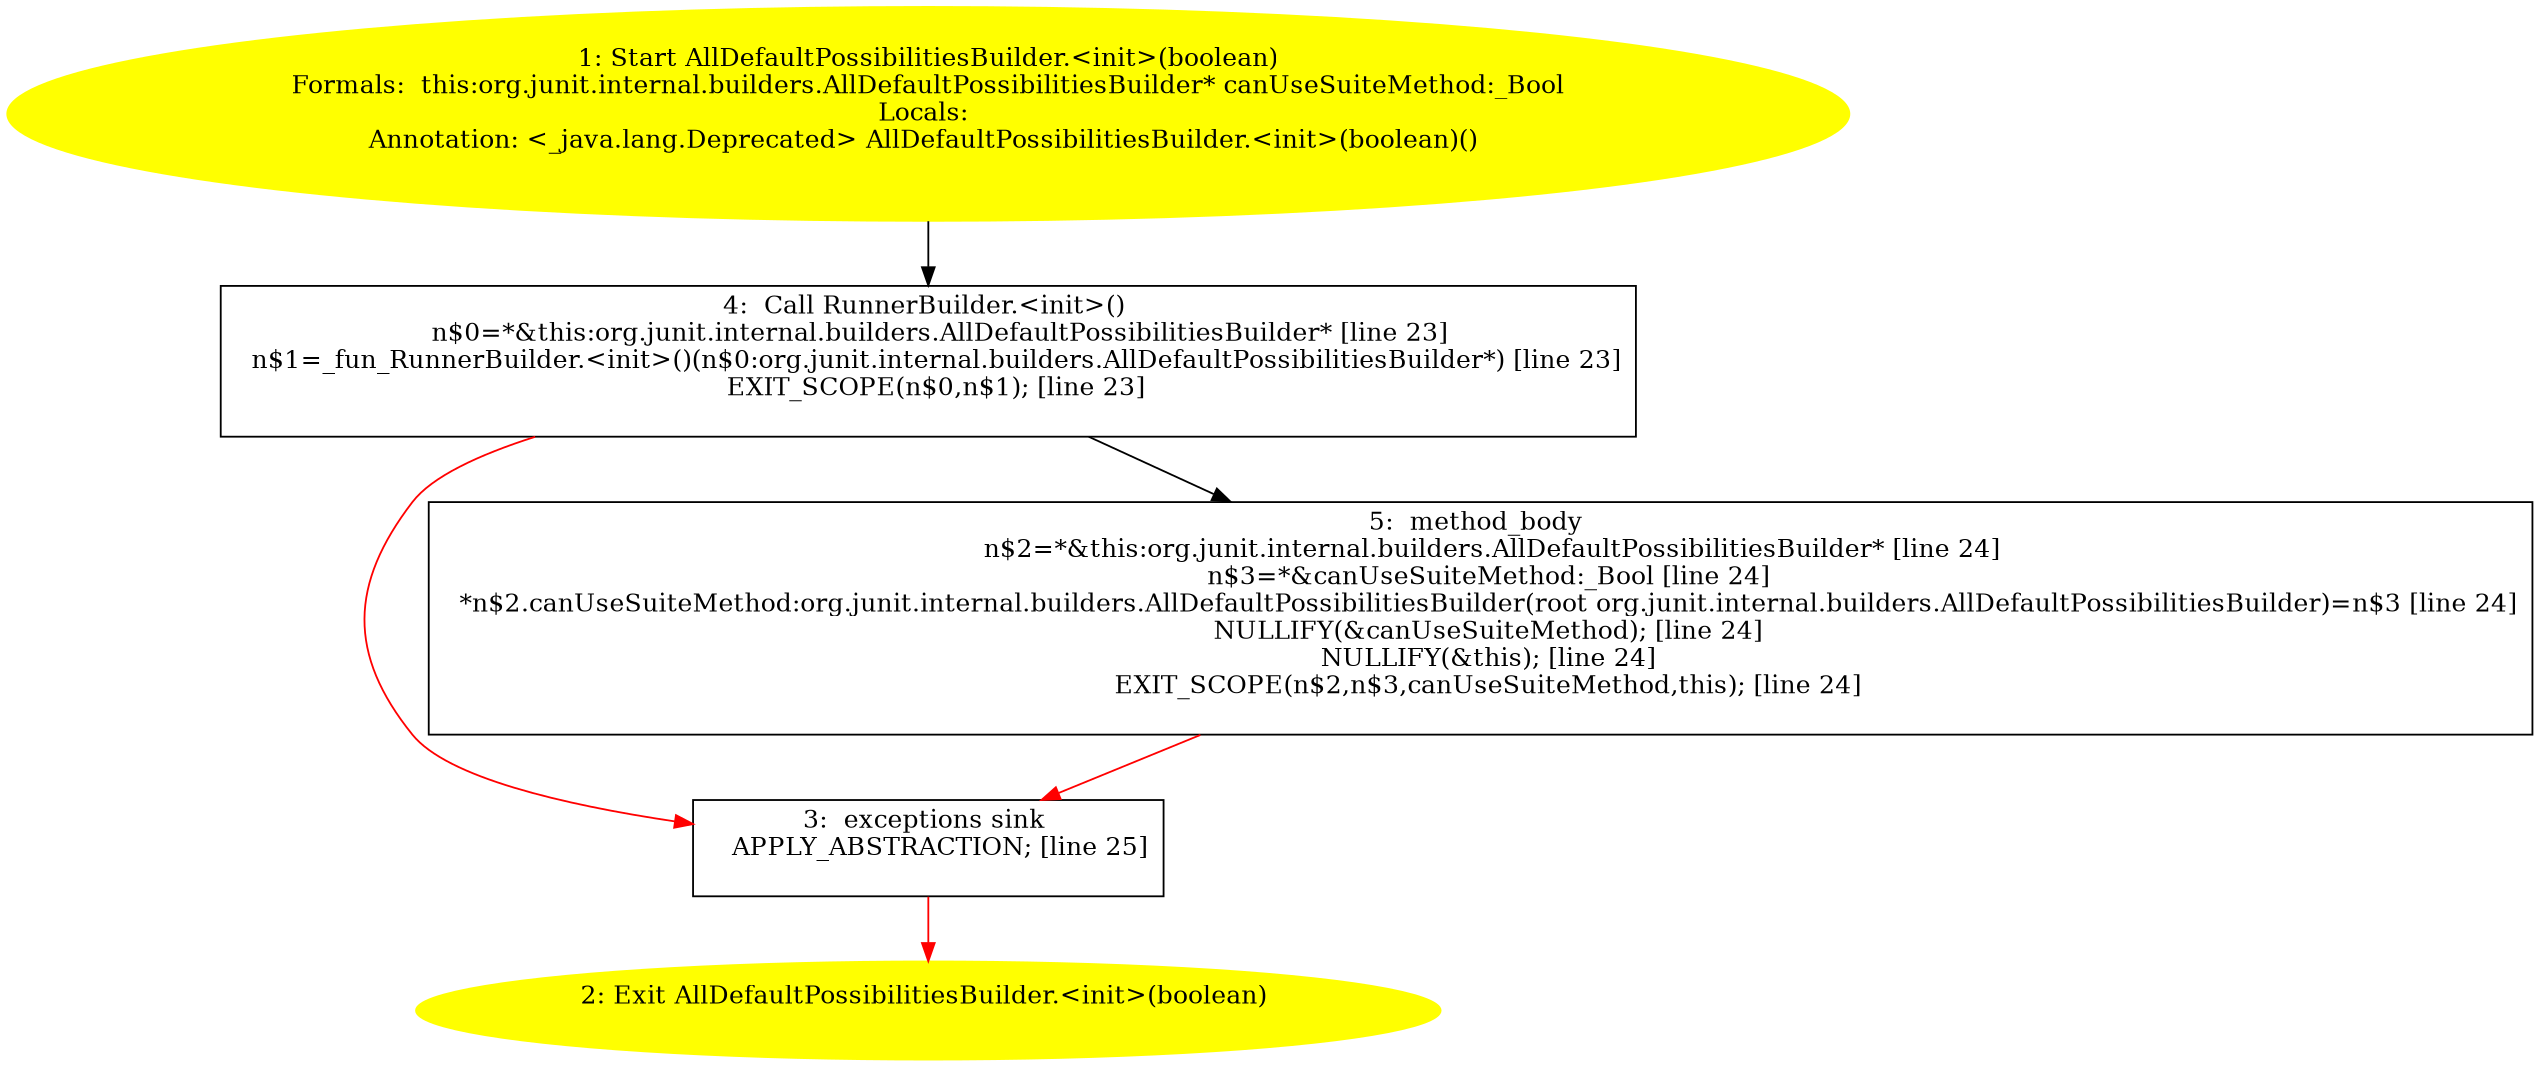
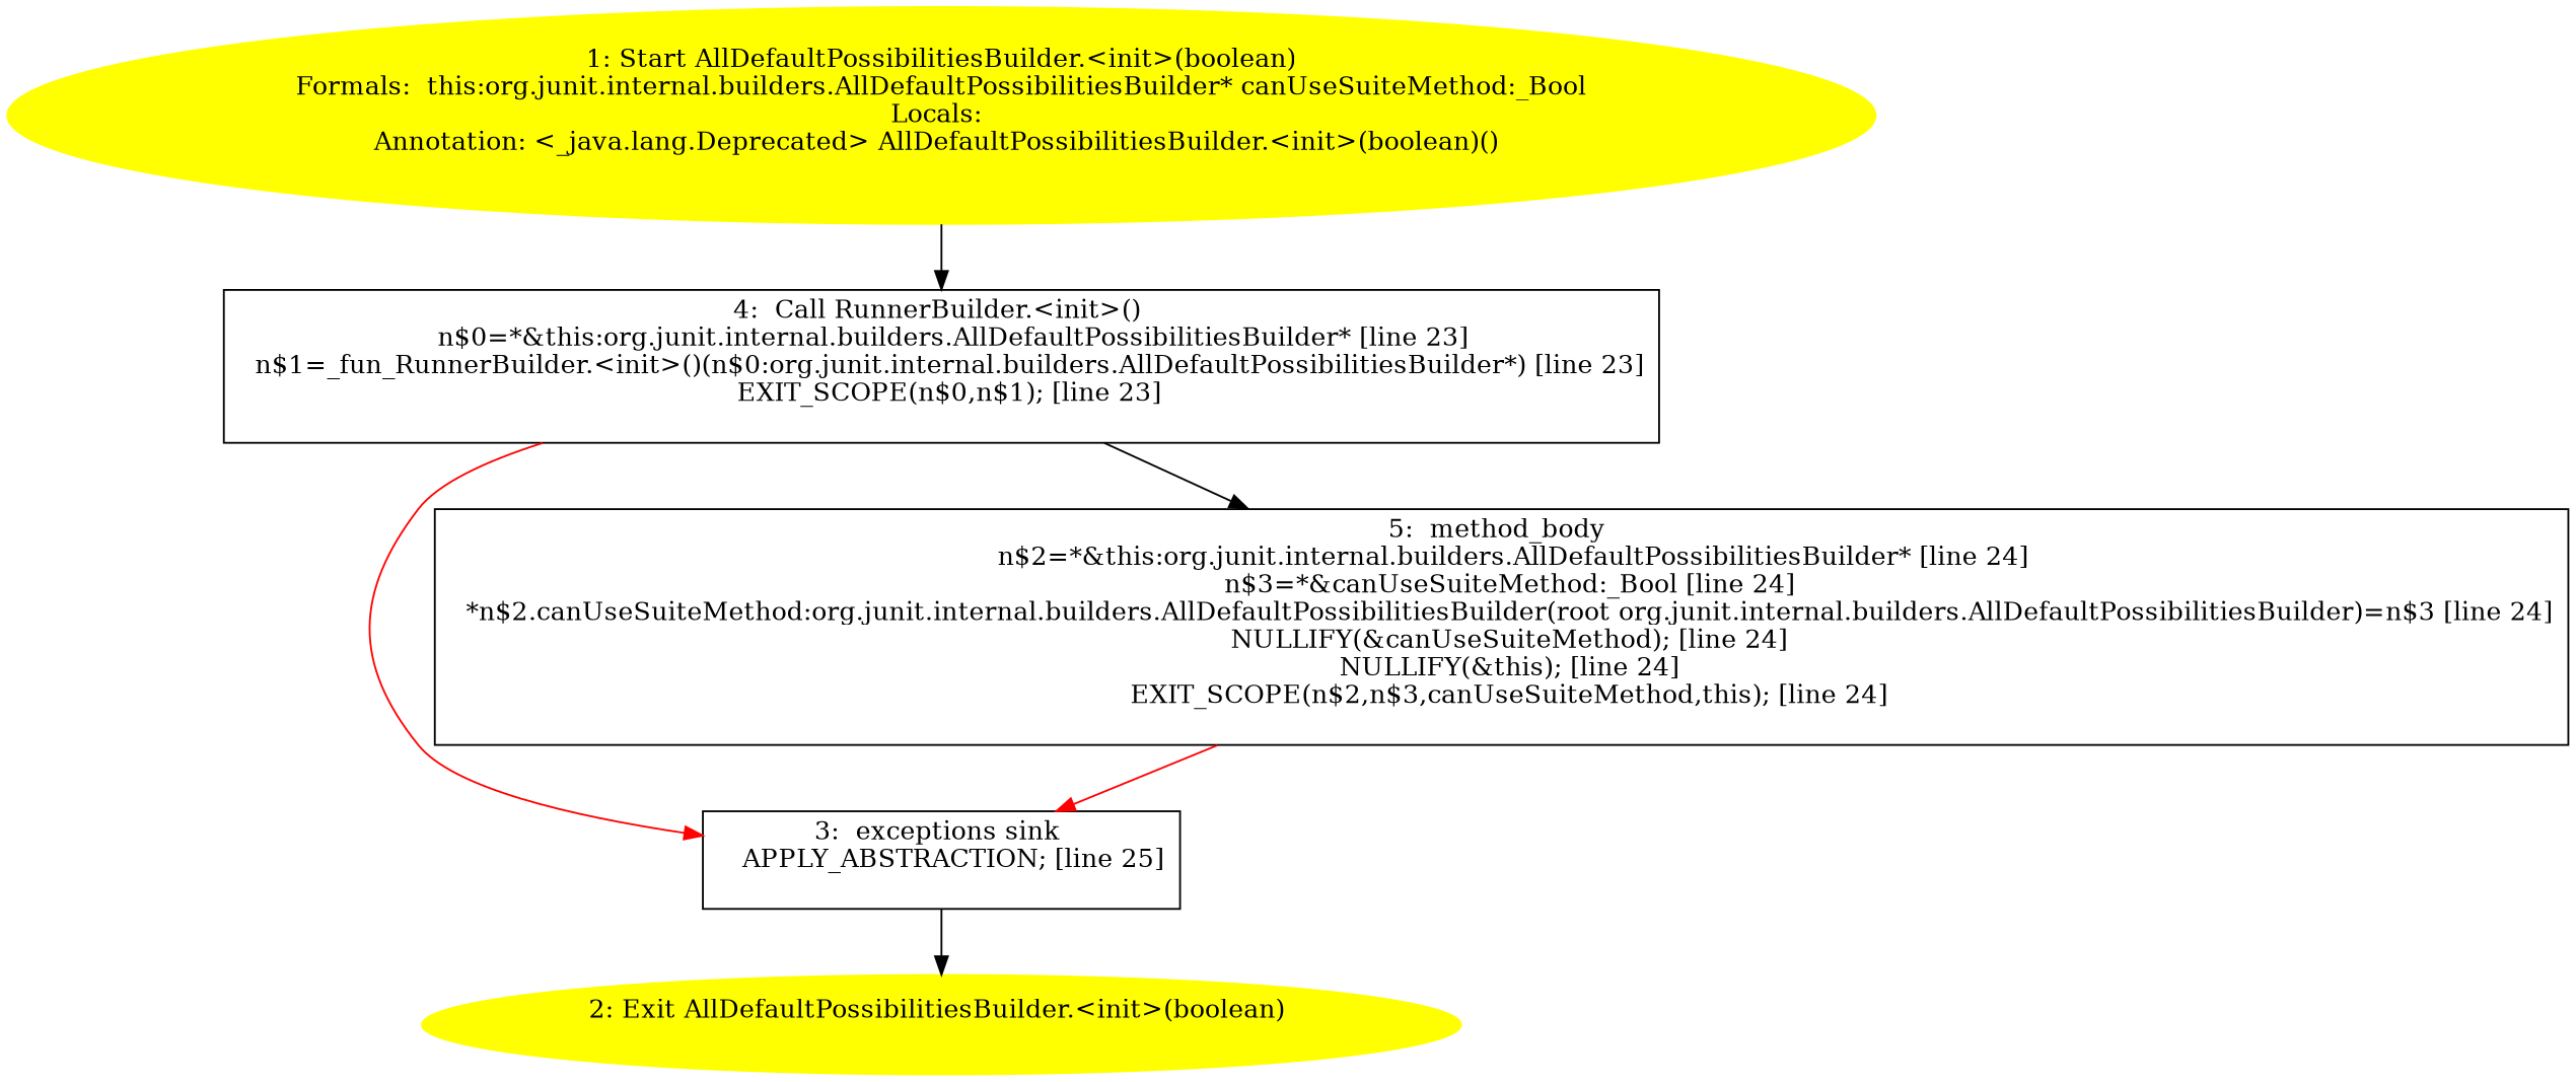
  digraph {
    node [shape=box]
    n1 [color=yellow label="1: Start AllDefaultPossibilitiesBuilder.<init>(boolean)\nFormals:  this:org.junit.internal.builders.AllDefaultPossibilitiesBuilder* canUseSuiteMethod:_Bool\nLocals: \nAnnotation: <_java.lang.Deprecated> AllDefaultPossibilitiesBuilder.<init>(boolean)() \n  " style=filled shape=""]
    n2 [label="4:  Call RunnerBuilder.<init>() \n   n$0=*&this:org.junit.internal.builders.AllDefaultPossibilitiesBuilder* [line 23]\n  n$1=_fun_RunnerBuilder.<init>()(n$0:org.junit.internal.builders.AllDefaultPossibilitiesBuilder*) [line 23]\n  EXIT_SCOPE(n$0,n$1); [line 23]\n "]
    n3 [label="3:  exceptions sink \n   APPLY_ABSTRACTION; [line 25]\n "]
    n4 [label="5:  method_body \n   n$2=*&this:org.junit.internal.builders.AllDefaultPossibilitiesBuilder* [line 24]\n  n$3=*&canUseSuiteMethod:_Bool [line 24]\n  *n$2.canUseSuiteMethod:org.junit.internal.builders.AllDefaultPossibilitiesBuilder(root org.junit.internal.builders.AllDefaultPossibilitiesBuilder)=n$3 [line 24]\n  NULLIFY(&canUseSuiteMethod); [line 24]\n  NULLIFY(&this); [line 24]\n  EXIT_SCOPE(n$2,n$3,canUseSuiteMethod,this); [line 24]\n "]
    n5 [color=yellow label="2: Exit AllDefaultPossibilitiesBuilder.<init>(boolean) \n  " style=filled shape=""]
    n1 -> n2
    n2 -> n3 [color=red]
    n2 -> n4
-   n3 -> n5 [color=red]
+   n3 -> n5
    n4 -> n3 [color=red]
  }
